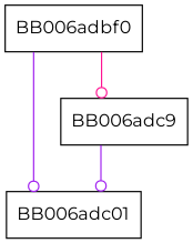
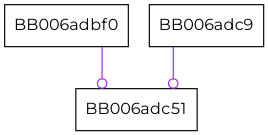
  digraph {
    fontname=Montserrat
    splines=ortho
    node [fontname=Montserrat shape=box]
    edge [arrowhead=odot color=purple fontname=Montserrat]
    BB006adbf0
-   BB006adc01
+   BB006adc01 [label=BB006adc51]
    n3 [label=BB006adc9]
    BB006adbf0 -> BB006adc01
-   BB006adbf0 -> n3 [color=deeppink]
    n3 -> BB006adc01
  }
